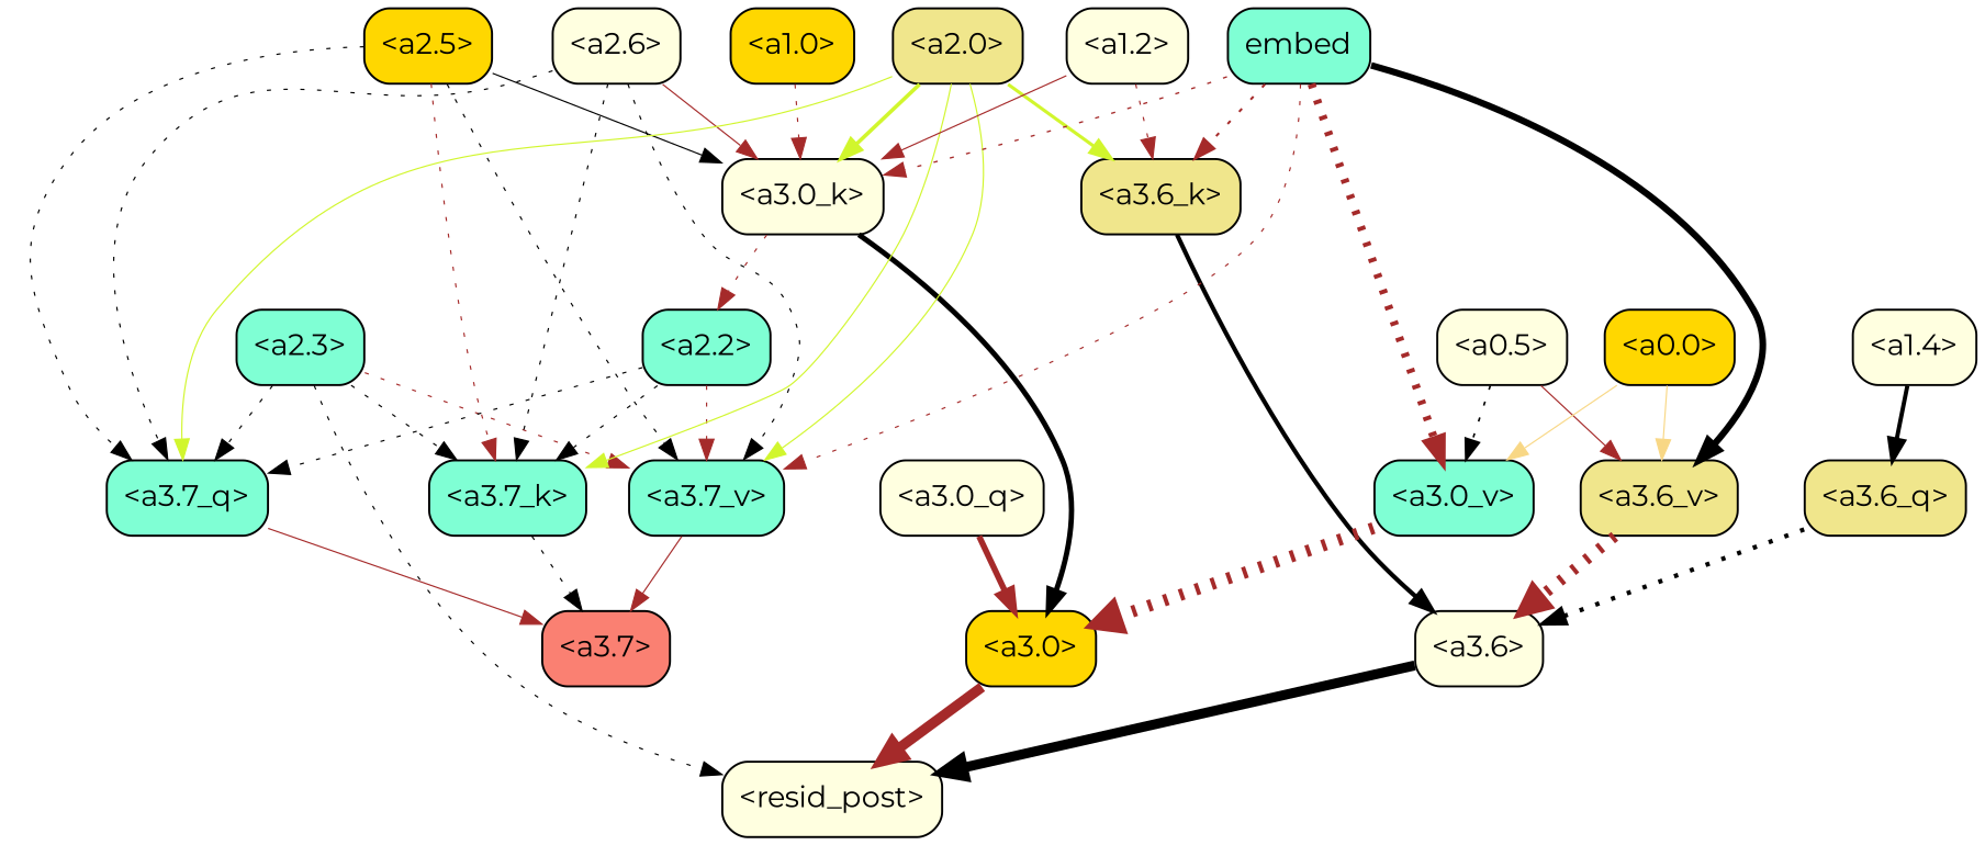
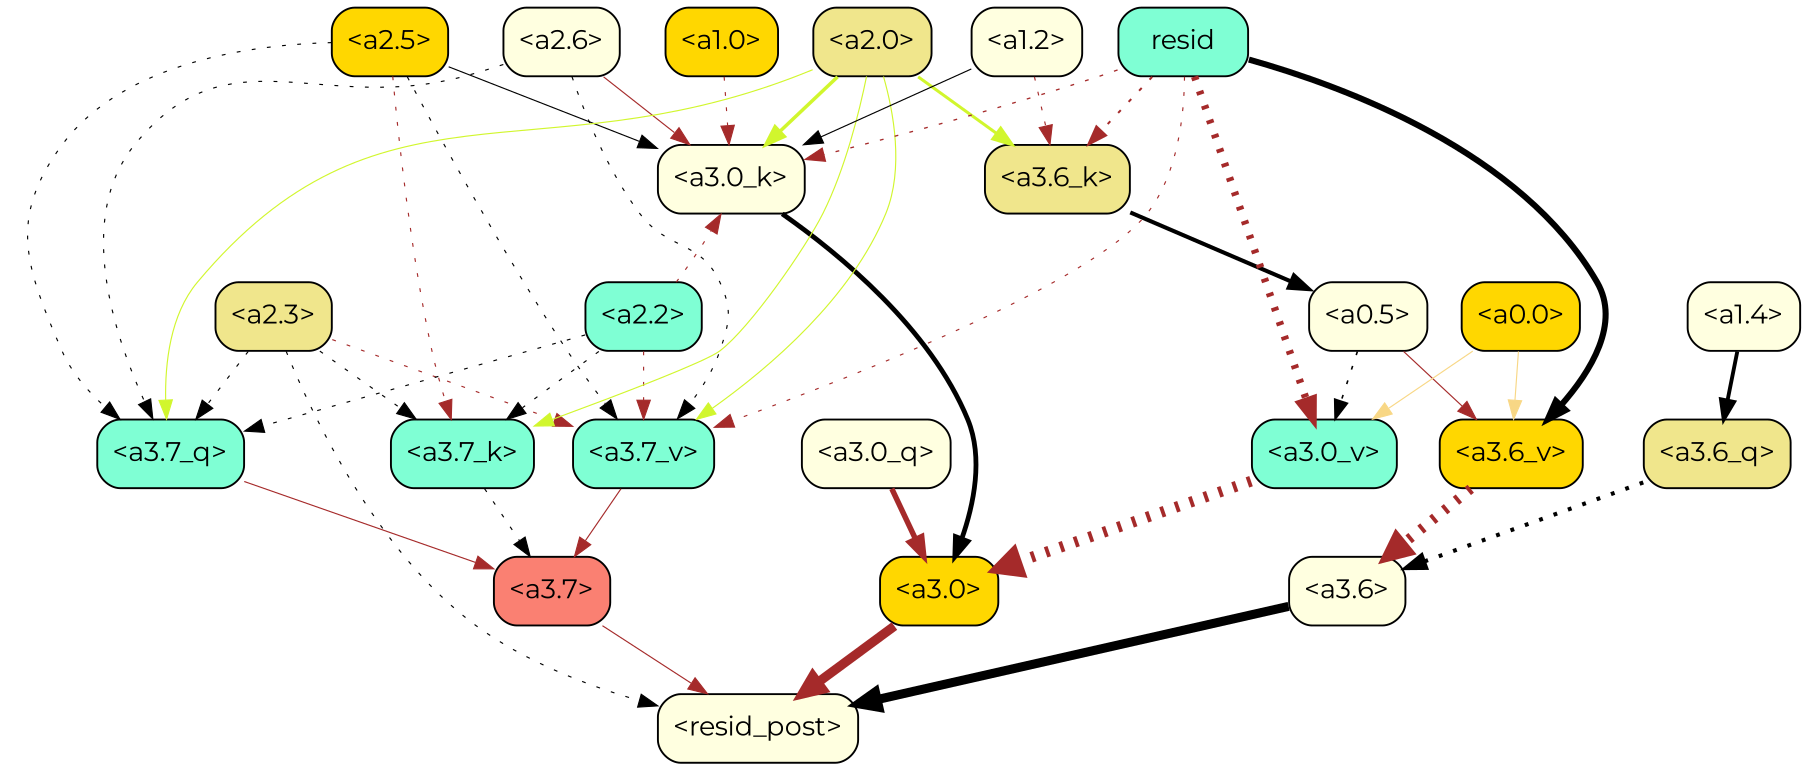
  strict digraph {
    fontname=Montserrat
    splines=true
    node [color=black fillcolor=lightyellow fontname=Montserrat shape=box style="filled, rounded"]
    edge [color=black fontname=Montserrat penwidth=0.6 style=dotted]
    "<a3.7>" [fillcolor=salmon]
    "<resid_post>"
    "<a3.6>"
    "<a3.0>" [fillcolor=gold]
-   "<a2.3>" [fillcolor=aquamarine]
+   "<a2.3>" [fillcolor=khaki]
    "<a3.7_q>" [fillcolor=aquamarine]
    "<a3.7_k>" [fillcolor=aquamarine]
    "<a3.7_v>" [fillcolor=aquamarine]
    "<a3.6_q>" [fillcolor=khaki]
    "<a3.0_q>"
    "<a3.6_k>" [fillcolor=khaki]
    "<a3.0_k>"
-   "<a3.6_v>" [fillcolor=khaki]
+   "<a3.6_v>" [fillcolor=gold]
    "<a3.0_v>" [fillcolor=aquamarine]
    "<a2.6>"
    "<a2.5>" [fillcolor=gold]
    "<a2.2>" [fillcolor=aquamarine]
    "<a2.0>" [fillcolor=khaki]
    "<a1.4>"
    "<a1.2>"
-   embed [fillcolor=aquamarine]
+   embed [fillcolor=aquamarine label=resid]
    "<a1.0>" [fillcolor=gold]
    "<a0.5>"
    "<a0.0>" [fillcolor=gold]
+   "<a3.7>" -> "<resid_post>" [color=brown style=bold]
    "<a3.6>" -> "<resid_post>" [penwidth=4.751592040061951 style=bold]
    "<a3.0>" -> "<resid_post>" [color=brown penwidth=4.904066681861877 style=bold]
    "<a2.3>" -> "<resid_post>"
    "<a2.3>" -> "<a3.7_q>"
    "<a2.3>" -> "<a3.7_k>"
    "<a2.3>" -> "<a3.7_v>" [color=brown]
    "<a3.7_q>" -> "<a3.7>" [color=brown style=bold]
    "<a3.7_k>" -> "<a3.7>"
    "<a3.7_v>" -> "<a3.7>" [color=brown style=bold]
    "<a3.6_q>" -> "<a3.6>" [penwidth=2.160832464694977]
    "<a3.0_q>" -> "<a3.0>" [color=brown penwidth=2.870753765106201 style=bold]
-   "<a3.6_k>" -> "<a3.6>" [penwidth=2.13908451795578 style=bold]
+   "<a3.6_k>" -> "<a0.5>" [penwidth=2.13908451795578 style=bold]
    "<a3.0_k>" -> "<a3.0>" [penwidth=2.520303964614868 style=bold]
    "<a3.6_v>" -> "<a3.6>" [color=brown penwidth=5.297133803367615]
    "<a3.0_v>" -> "<a3.0>" [color=brown penwidth=5.680712580680847]
    "<a2.6>" -> "<a3.7_q>"
-   "<a2.6>" -> "<a3.7_k>"
    "<a2.6>" -> "<a3.7_v>"
    "<a2.6>" -> "<a3.0_k>" [color=brown style=bold]
    "<a2.5>" -> "<a3.7_q>"
    "<a2.5>" -> "<a3.7_k>" [color=brown]
    "<a2.5>" -> "<a3.7_v>"
    "<a2.5>" -> "<a3.0_k>" [style=bold]
    "<a2.2>" -> "<a3.7_q>"
    "<a2.2>" -> "<a3.7_k>"
    "<a2.2>" -> "<a3.7_v>" [color=brown]
-   "<a3.0_k>" -> "<a2.2>" [color=brown]
+   "<a2.2>" -> "<a3.0_k>" [color=brown]
    "<a2.0>" -> "<a3.7_q>" [color="#d1f62d" style=""]
    "<a2.0>" -> "<a3.7_k>" [color="#d1f62d" style=""]
    "<a2.0>" -> "<a3.7_v>" [color="#d1f62d" style=""]
    "<a2.0>" -> "<a3.6_k>" [color="#d1f62d" penwidth=1.5897698998451233 style=""]
    "<a2.0>" -> "<a3.0_k>" [color="#d1f62d" penwidth=1.8405593037605286 style=""]
    "<a1.4>" -> "<a3.6_q>" [penwidth=2.0260728895664215 style=bold]
    "<a1.2>" -> "<a3.6_k>" [color=brown]
-   "<a1.2>" -> "<a3.0_k>" [color=brown style=bold]
+   "<a1.2>" -> "<a3.0_k>" [style=bold]
    embed -> "<a3.7_v>" [color=brown]
    embed -> "<a3.6_k>" [color=brown penwidth=1.046662151813507]
    embed -> "<a3.0_k>" [color=brown penwidth=0.6995279788970947]
    embed -> "<a3.6_v>" [penwidth=3.1840110421180725 style=bold]
    embed -> "<a3.0_v>" [color=brown penwidth=3.9005755856633186]
    "<a1.0>" -> "<a3.0_k>" [color=brown]
    "<a0.5>" -> "<a3.6_v>" [color=brown style=bold]
    "<a0.5>" -> "<a3.0_v>" [penwidth=0.8493617177009583]
    "<a0.0>" -> "<a3.6_v>" [color="#f8d785" style=""]
    "<a0.0>" -> "<a3.0_v>" [color="#f8d785" style=""]
  }
